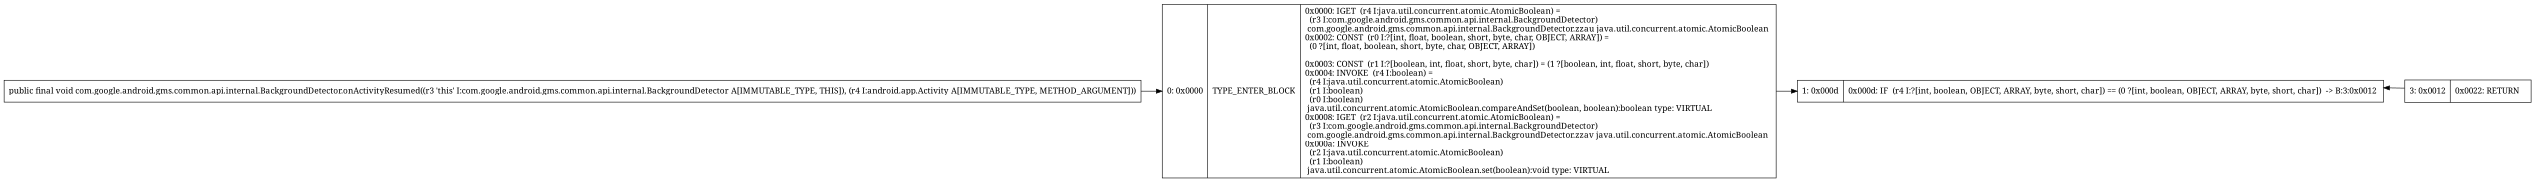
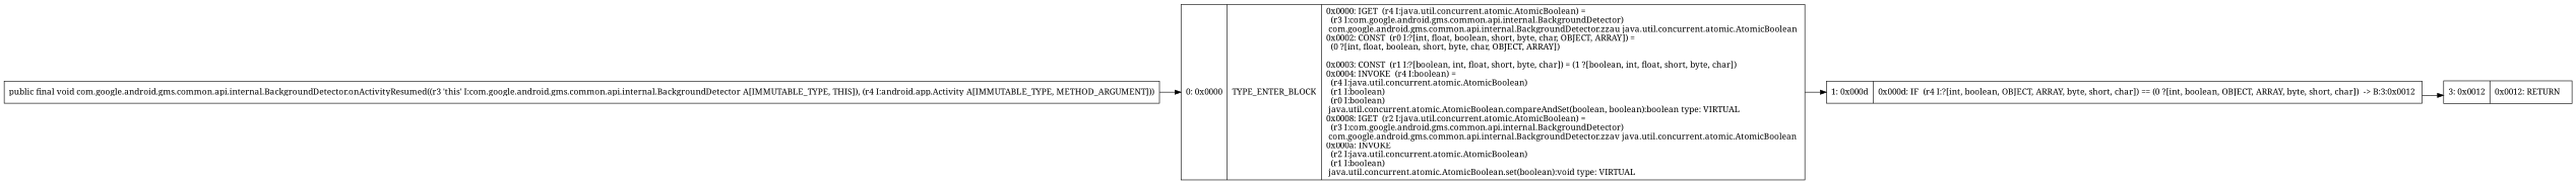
  digraph {
    fontname="Noto Serif"
    rankdir=LR
    node [fontname="Noto Serif" shape=record]
    edge [fontname="Noto Serif"]
    n1 [label="{0\:\ 0x0000|TYPE_ENTER_BLOCK\l|0x0000: IGET  (r4 I:java.util.concurrent.atomic.AtomicBoolean) = \l  (r3 I:com.google.android.gms.common.api.internal.BackgroundDetector)\l com.google.android.gms.common.api.internal.BackgroundDetector.zzau java.util.concurrent.atomic.AtomicBoolean \l0x0002: CONST  (r0 I:?[int, float, boolean, short, byte, char, OBJECT, ARRAY]) = \l  (0 ?[int, float, boolean, short, byte, char, OBJECT, ARRAY])\l \l0x0003: CONST  (r1 I:?[boolean, int, float, short, byte, char]) = (1 ?[boolean, int, float, short, byte, char]) \l0x0004: INVOKE  (r4 I:boolean) = \l  (r4 I:java.util.concurrent.atomic.AtomicBoolean)\l  (r1 I:boolean)\l  (r0 I:boolean)\l java.util.concurrent.atomic.AtomicBoolean.compareAndSet(boolean, boolean):boolean type: VIRTUAL \l0x0008: IGET  (r2 I:java.util.concurrent.atomic.AtomicBoolean) = \l  (r3 I:com.google.android.gms.common.api.internal.BackgroundDetector)\l com.google.android.gms.common.api.internal.BackgroundDetector.zzav java.util.concurrent.atomic.AtomicBoolean \l0x000a: INVOKE  \l  (r2 I:java.util.concurrent.atomic.AtomicBoolean)\l  (r1 I:boolean)\l java.util.concurrent.atomic.AtomicBoolean.set(boolean):void type: VIRTUAL \l}"]
    n2 [label="{1\:\ 0x000d|0x000d: IF  (r4 I:?[int, boolean, OBJECT, ARRAY, byte, short, char]) == (0 ?[int, boolean, OBJECT, ARRAY, byte, short, char])  \-\> B:3:0x0012 \l}"]
-   n3 [label="{3\:\ 0x0012|0x0022: RETURN   \l}"]
+   n3 [label="{3\:\ 0x0012|0x0012: RETURN   \l}"]
    n4 [label="{public final void com.google.android.gms.common.api.internal.BackgroundDetector.onActivityResumed((r3 'this' I:com.google.android.gms.common.api.internal.BackgroundDetector A[IMMUTABLE_TYPE, THIS]), (r4 I:android.app.Activity A[IMMUTABLE_TYPE, METHOD_ARGUMENT])) }"]
    n1 -> n2
-   n3 -> n2
+   n2 -> n3
    n4 -> n1
  }
